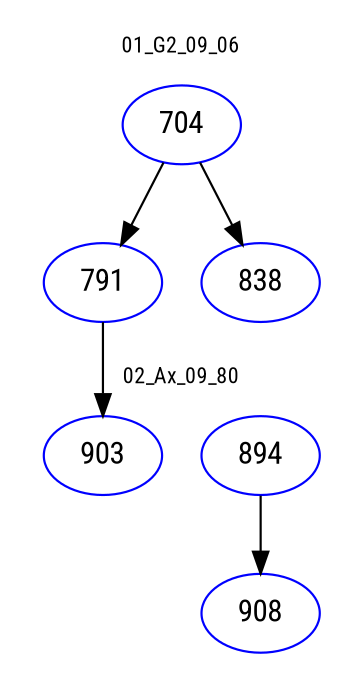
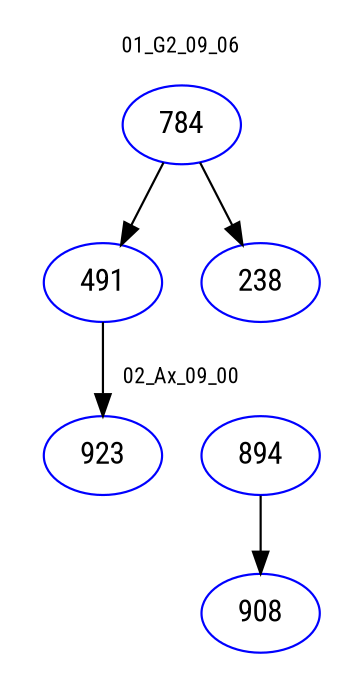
  digraph {
    fontname="Roboto Condensed"
    node [color=blue fontname="Roboto Condensed"]
    edge [color=black fontname="Roboto Condensed"]
    n1 [label=894]
-   n2 [label=903]
+   n2 [label=923]
    n3 [label=908]
-   n4 [label=704]
-   n5 [label=791]
-   n6 [label=838]
+   n4 [label=784]
+   n5 [label=491]
+   n6 [label=238]
    subgraph cluster_1 {
      color=white
      fontsize=10
-     label="02_Ax_09_80"
+     label="02_Ax_09_00"
      n1
      n2
      n3
    }
    subgraph cluster_2 {
      color=white
      fontsize=10
      label="01_G2_09_06"
      n4
      n5
      n6
    }
    n1 -> n3
    n4 -> n5
    n4 -> n6
    n5 -> n2
  }
